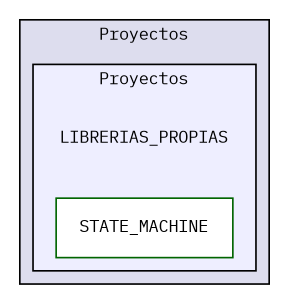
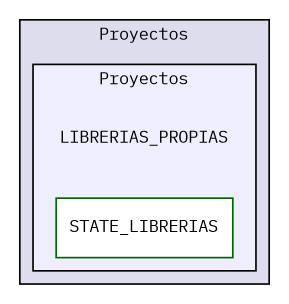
  digraph {
    compound=true
    rankdir=LR
    fontname="IBM Plex Mono"
    node [fontname="IBM Plex Mono" fontsize=10]
    n1 [label=LIBRERIAS_PROPIAS shape=plaintext color=blue]
-   n2 [color=darkgreen fillcolor=white label=STATE_MACHINE shape=box style=filled]
+   n2 [color=darkgreen fillcolor=white label=STATE_LIBRERIAS shape=box style=filled]
    subgraph cluster_1 {
      bgcolor="#ddddee"
      fontsize=10
      label=Proyectos
      pencolor=black
      subgraph cluster_2 {
        bgcolor="#eeeeff"
        fontsize=10
        pencolor=black
        n1
        n2
      }
    }
  }
